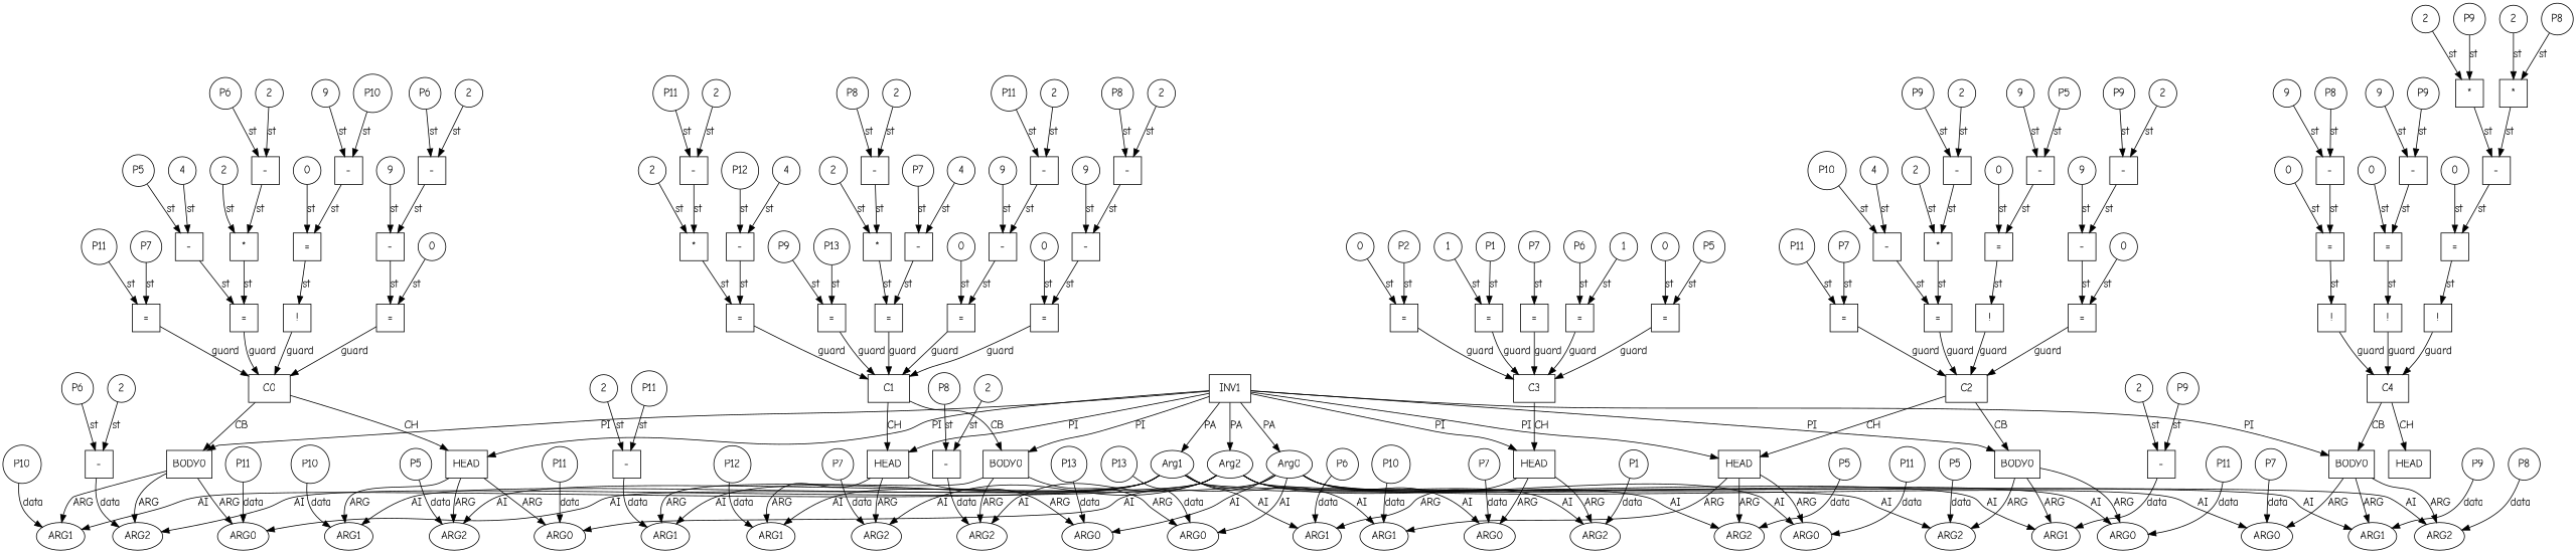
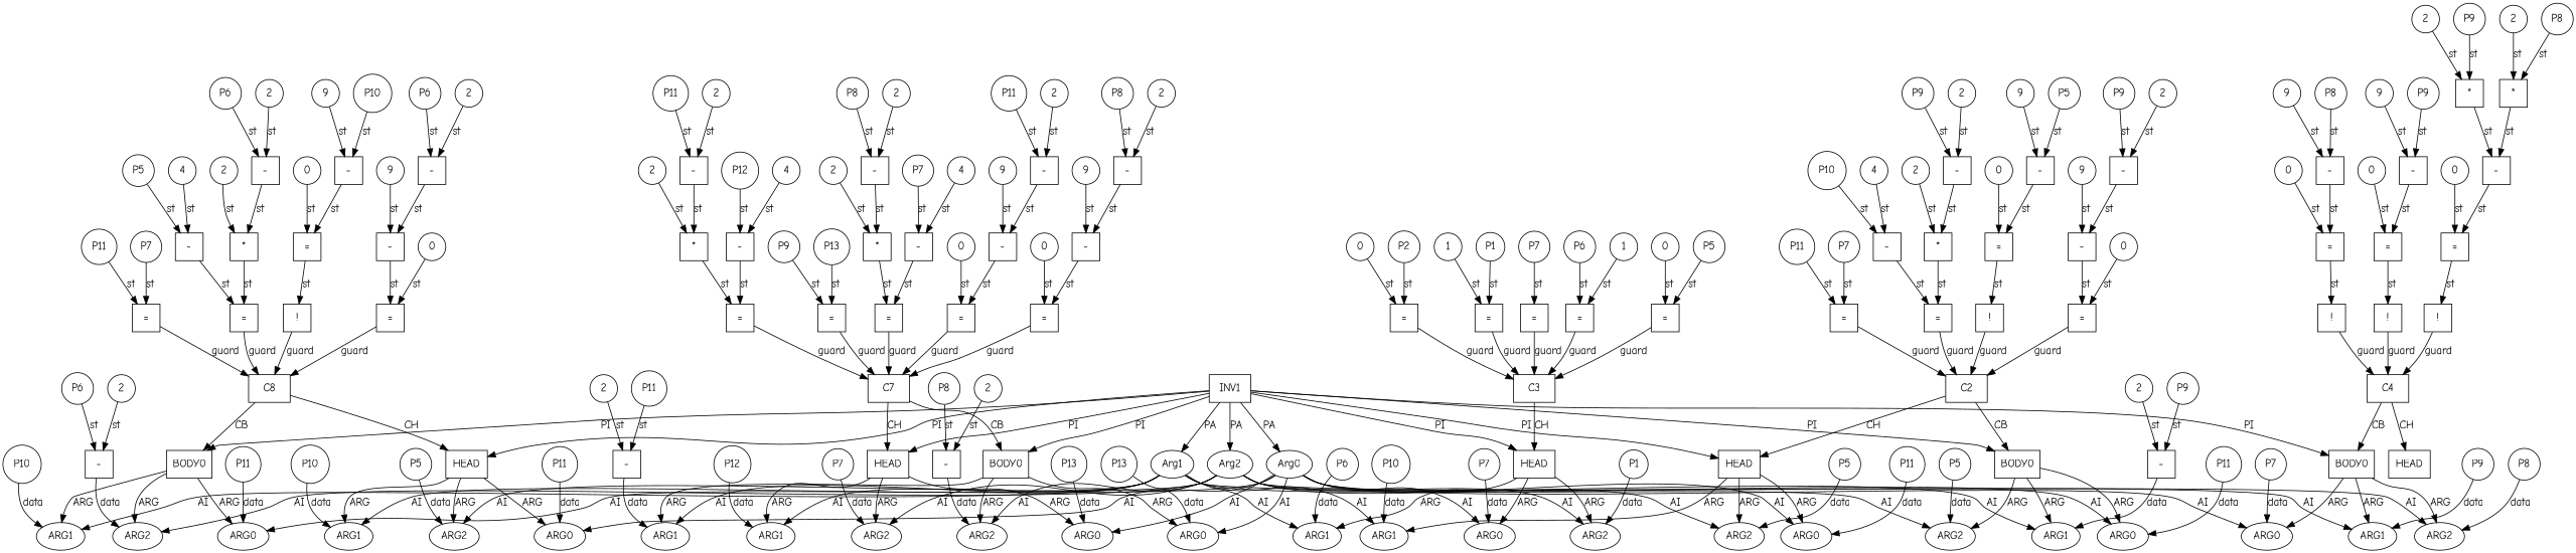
  digraph {
    fontname="Comic Neue"
    node [fontname="Comic Neue" shape=circle]
    edge [fontname="Comic Neue"]
    n1 [GNNNodeID=0 label=INV1 nodeName=predicate_0 shape=box]
    n2 [GNNNodeID=1 label=Arg0 nodeName=predicateArgument_0 shape=ellipse]
    n3 [GNNNodeID=2 label=Arg1 nodeName=predicateArgument_1 shape=ellipse]
    n4 [GNNNodeID=3 label=Arg2 nodeName=predicateArgument_2 shape=ellipse]
    n5 [GNNNodeID=31 label=HEAD nodeName=clauseHead_0 shape=box]
    n6 [GNNNodeID=38 label=BODY0 nodeName=clauseBody_0 shape=box]
    n7 [GNNNodeID=83 label=HEAD nodeName=clauseHead_1 shape=box]
    n8 [GNNNodeID=90 label=BODY0 nodeName=clauseBody_1 shape=box]
    n9 [GNNNodeID=127 label=HEAD nodeName=clauseHead_2 shape=box]
    n10 [GNNNodeID=134 label=BODY0 nodeName=clauseBody_2 shape=box]
    n11 [GNNNodeID=159 label=HEAD nodeName=clauseHead_3 shape=box]
    n12 [GNNNodeID=190 label=BODY0 nodeName=clauseBody_3 shape=box]
    n13 [GNNNodeID=32 label=ARG0 nodeName=clauseArgument_0 shape=ellipse]
    n14 [GNNNodeID=39 label=ARG0 nodeName=clauseArgument_3 shape=ellipse]
    n15 [GNNNodeID=84 label=ARG0 nodeName=clauseArgument_6 shape=ellipse]
    n16 [GNNNodeID=91 label=ARG0 nodeName=clauseArgument_9 shape=ellipse]
    n17 [GNNNodeID=128 label=ARG0 nodeName=clauseArgument_12 shape=ellipse]
    n18 [GNNNodeID=135 label=ARG0 nodeName=clauseArgument_15 shape=ellipse]
    n19 [GNNNodeID=160 label=ARG0 nodeName=clauseArgument_18 shape=ellipse]
    n20 [GNNNodeID=191 label=ARG0 nodeName=clauseArgument_21 shape=ellipse]
    n21 [GNNNodeID=34 label=ARG1 nodeName=clauseArgument_1 shape=ellipse]
    n22 [GNNNodeID=41 label=ARG1 nodeName=clauseArgument_4 shape=ellipse]
    n23 [GNNNodeID=86 label=ARG1 nodeName=clauseArgument_7 shape=ellipse]
    n24 [GNNNodeID=93 label=ARG1 nodeName=clauseArgument_10 shape=ellipse]
    n25 [GNNNodeID=130 label=ARG1 nodeName=clauseArgument_13 shape=ellipse]
    n26 [GNNNodeID=137 label=ARG1 nodeName=clauseArgument_16 shape=ellipse]
    n27 [GNNNodeID=162 label=ARG1 nodeName=clauseArgument_19 shape=ellipse]
    n28 [GNNNodeID=193 label=ARG1 nodeName=clauseArgument_22 shape=ellipse]
    n29 [GNNNodeID=36 label=ARG2 nodeName=clauseArgument_2 shape=ellipse]
    n30 [GNNNodeID=43 label=ARG2 nodeName=clauseArgument_5 shape=ellipse]
    n31 [GNNNodeID=88 label=ARG2 nodeName=clauseArgument_8 shape=ellipse]
    n32 [GNNNodeID=97 label=ARG2 nodeName=clauseArgument_11 shape=ellipse]
    n33 [GNNNodeID=132 label=ARG2 nodeName=clauseArgument_14 shape=ellipse]
    n34 [GNNNodeID=141 label=ARG2 nodeName=clauseArgument_17 shape=ellipse]
    n35 [GNNNodeID=164 label=ARG2 nodeName=clauseArgument_20 shape=ellipse]
    n36 [GNNNodeID=195 label=ARG2 nodeName=clauseArgument_23 shape=ellipse]
    n37 [GNNNodeID=189 label=HEAD nodeName=clauseHead_4 shape=box]
-   n38 [GNNNodeID=5 label=C0 nodeName=clause_0 shape=box]
+   n38 [GNNNodeID=5 label=C8 nodeName=clause_0 shape=box]
    n39 [GNNNodeID=6 label="=" nodeName="=_6" shape=square]
    n40 [GNNNodeID=7 label="*" nodeName="*_7" shape=square]
    n41 [GNNNodeID=8 label=2 nodeName="2_8"]
    n42 [GNNNodeID=9 label="-" nodeName="-_9" shape=square]
    n43 [GNNNodeID=10 label=P6 nodeName=P6_10]
    n44 [GNNNodeID=11 label=2 nodeName="2_11"]
    n45 [GNNNodeID=12 label="-" nodeName="-_12" shape=square]
    n46 [GNNNodeID=13 label=P5 nodeName=P5_13]
    n47 [GNNNodeID=14 label=4 nodeName="4_14"]
    n48 [GNNNodeID=15 label="!" nodeName="!_15" shape=square]
    n49 [GNNNodeID=16 label="=" nodeName=">=_16" shape=square]
    n50 [GNNNodeID=17 label=0 nodeName="0_17"]
    n51 [GNNNodeID=18 label="-" nodeName="-_18" shape=square]
    n52 [GNNNodeID=19 label=9 nodeName="9_19"]
    n53 [GNNNodeID=20 label=P10 nodeName=P10_20]
    n54 [GNNNodeID=21 label="=" nodeName=">=_21" shape=square]
    n55 [GNNNodeID=22 label=0 nodeName="0_22"]
    n56 [GNNNodeID=23 label="-" nodeName="-_23" shape=square]
    n57 [GNNNodeID=24 label=9 nodeName="9_24"]
    n58 [GNNNodeID=25 label="-" nodeName="-_25" shape=square]
    n59 [GNNNodeID=26 label=P6 nodeName=P6_26]
    n60 [GNNNodeID=27 label=2 nodeName="2_27"]
    n61 [GNNNodeID=28 label="=" nodeName="=_28" shape=square]
    n62 [GNNNodeID=29 label=P7 nodeName=P7_29]
    n63 [GNNNodeID=30 label=P11 nodeName=P11_30]
    n64 [GNNNodeID=33 label=P11 nodeName=P11_33]
    n65 [GNNNodeID=35 label=P10 nodeName=P10_35]
    n66 [GNNNodeID=37 label=P5 nodeName=P5_37]
    n67 [GNNNodeID=40 label=P11 nodeName=P11_40]
    n68 [GNNNodeID=42 label=P10 nodeName=P10_42]
    n69 [GNNNodeID=44 label="-" nodeName="-_44" shape=square]
    n70 [GNNNodeID=45 label=P6 nodeName=P6_45]
    n71 [GNNNodeID=46 label=2 nodeName="2_46"]
-   n72 [GNNNodeID=47 label=C1 nodeName=clause_1 shape=box]
+   n72 [GNNNodeID=47 label=C7 nodeName=clause_1 shape=box]
    n73 [GNNNodeID=48 label="=" nodeName="=_48" shape=square]
    n74 [GNNNodeID=49 label="*" nodeName="*_49" shape=square]
    n75 [GNNNodeID=50 label=2 nodeName="2_50"]
    n76 [GNNNodeID=51 label="-" nodeName="-_51" shape=square]
    n77 [GNNNodeID=52 label=P8 nodeName=P8_52]
    n78 [GNNNodeID=53 label=2 nodeName="2_53"]
    n79 [GNNNodeID=54 label="-" nodeName="-_54" shape=square]
    n80 [GNNNodeID=55 label=P7 nodeName=P7_55]
    n81 [GNNNodeID=56 label=4 nodeName="4_56"]
    n82 [GNNNodeID=57 label="=" nodeName=">=_57" shape=square]
    n83 [GNNNodeID=58 label=0 nodeName="0_58"]
    n84 [GNNNodeID=59 label="-" nodeName="-_59" shape=square]
    n85 [GNNNodeID=60 label=9 nodeName="9_60"]
    n86 [GNNNodeID=61 label="-" nodeName="-_61" shape=square]
    n87 [GNNNodeID=62 label=P11 nodeName=P11_62]
    n88 [GNNNodeID=63 label=2 nodeName="2_63"]
    n89 [GNNNodeID=64 label="=" nodeName=">=_64" shape=square]
    n90 [GNNNodeID=65 label=0 nodeName="0_65"]
    n91 [GNNNodeID=66 label="-" nodeName="-_66" shape=square]
    n92 [GNNNodeID=67 label=9 nodeName="9_67"]
    n93 [GNNNodeID=68 label="-" nodeName="-_68" shape=square]
    n94 [GNNNodeID=69 label=P8 nodeName=P8_69]
    n95 [GNNNodeID=70 label=2 nodeName="2_70"]
    n96 [GNNNodeID=71 label="=" nodeName="=_71" shape=square]
    n97 [GNNNodeID=72 label="*" nodeName="*_72" shape=square]
    n98 [GNNNodeID=73 label=2 nodeName="2_73"]
    n99 [GNNNodeID=74 label="-" nodeName="-_74" shape=square]
    n100 [GNNNodeID=75 label=P11 nodeName=P11_75]
    n101 [GNNNodeID=76 label=2 nodeName="2_76"]
    n102 [GNNNodeID=77 label="-" nodeName="-_77" shape=square]
    n103 [GNNNodeID=78 label=P12 nodeName=P12_78]
    n104 [GNNNodeID=79 label=4 nodeName="4_79"]
    n105 [GNNNodeID=80 label="=" nodeName="=_80" shape=square]
    n106 [GNNNodeID=81 label=P9 nodeName=P9_81]
    n107 [GNNNodeID=82 label=P13 nodeName=P13_82]
    n108 [GNNNodeID=85 label=P13 nodeName=P13_85]
    n109 [GNNNodeID=87 label=P12 nodeName=P12_87]
    n110 [GNNNodeID=89 label=P7 nodeName=P7_89]
    n111 [GNNNodeID=92 label=P13 nodeName=P13_92]
    n112 [GNNNodeID=94 label="-" nodeName="-_94" shape=square]
    n113 [GNNNodeID=95 label=P11 nodeName=P11_95]
    n114 [GNNNodeID=96 label=2 nodeName="2_96"]
    n115 [GNNNodeID=98 label="-" nodeName="-_98" shape=square]
    n116 [GNNNodeID=99 label=P8 nodeName=P8_99]
    n117 [GNNNodeID=100 label=2 nodeName="2_100"]
    n118 [GNNNodeID=101 label=C2 nodeName=clause_2 shape=box]
    n119 [GNNNodeID=102 label="=" nodeName="=_102" shape=square]
    n120 [GNNNodeID=103 label="*" nodeName="*_103" shape=square]
    n121 [GNNNodeID=104 label=2 nodeName="2_104"]
    n122 [GNNNodeID=105 label="-" nodeName="-_105" shape=square]
    n123 [GNNNodeID=106 label=P9 nodeName=P9_106]
    n124 [GNNNodeID=107 label=2 nodeName="2_107"]
    n125 [GNNNodeID=108 label="-" nodeName="-_108" shape=square]
    n126 [GNNNodeID=109 label=P10 nodeName=P10_109]
    n127 [GNNNodeID=110 label=4 nodeName="4_110"]
    n128 [GNNNodeID=111 label="!" nodeName="!_111" shape=square]
    n129 [GNNNodeID=112 label="=" nodeName=">=_112" shape=square]
    n130 [GNNNodeID=113 label=0 nodeName="0_113"]
    n131 [GNNNodeID=114 label="-" nodeName="-_114" shape=square]
    n132 [GNNNodeID=115 label=9 nodeName="9_115"]
    n133 [GNNNodeID=116 label=P5 nodeName=P5_116]
    n134 [GNNNodeID=117 label="=" nodeName=">=_117" shape=square]
    n135 [GNNNodeID=118 label=0 nodeName="0_118"]
    n136 [GNNNodeID=119 label="-" nodeName="-_119" shape=square]
    n137 [GNNNodeID=120 label=9 nodeName="9_120"]
    n138 [GNNNodeID=121 label="-" nodeName="-_121" shape=square]
    n139 [GNNNodeID=122 label=P9 nodeName=P9_122]
    n140 [GNNNodeID=123 label=2 nodeName="2_123"]
    n141 [GNNNodeID=124 label="=" nodeName="=_124" shape=square]
    n142 [GNNNodeID=125 label=P7 nodeName=P7_125]
    n143 [GNNNodeID=126 label=P11 nodeName=P11_126]
    n144 [GNNNodeID=129 label=P11 nodeName=P11_129]
    n145 [GNNNodeID=131 label=P10 nodeName=P10_131]
    n146 [GNNNodeID=133 label=P5 nodeName=P5_133]
    n147 [GNNNodeID=136 label=P11 nodeName=P11_136]
    n148 [GNNNodeID=138 label="-" nodeName="-_138" shape=square]
    n149 [GNNNodeID=139 label=P9 nodeName=P9_139]
    n150 [GNNNodeID=140 label=2 nodeName="2_140"]
    n151 [GNNNodeID=142 label=P5 nodeName=P5_142]
    n152 [GNNNodeID=143 label=C3 nodeName=clause_3 shape=box]
    n153 [GNNNodeID=144 label="=" nodeName="=_144" shape=square]
    n154 [GNNNodeID=145 label=P1 nodeName=P1_145]
    n155 [GNNNodeID=146 label=1 nodeName="1_146"]
    n156 [GNNNodeID=147 label="=" nodeName="=_147" shape=square]
    n157 [GNNNodeID=148 label=P7 nodeName=P7_148]
    n158 [GNNNodeID=150 label="=" nodeName="=_150" shape=square]
    n159 [GNNNodeID=151 label=P6 nodeName=P6_151]
    n160 [GNNNodeID=152 label=1 nodeName="1_152"]
    n161 [GNNNodeID=153 label="=" nodeName="=_153" shape=square]
    n162 [GNNNodeID=154 label=0 nodeName="0_154"]
    n163 [GNNNodeID=155 label=P5 nodeName=P5_155]
    n164 [GNNNodeID=156 label="=" nodeName="=_156" shape=square]
    n165 [GNNNodeID=157 label=0 nodeName="0_157"]
    n166 [GNNNodeID=158 label=P2 nodeName=P2_158]
    n167 [GNNNodeID=161 label=P7 nodeName=P7_161]
    n168 [GNNNodeID=163 label=P6 nodeName=P6_163]
    n169 [GNNNodeID=165 label=P1 nodeName=P1_165]
    n170 [GNNNodeID=166 label=C4 nodeName=clause_4 shape=box]
    n171 [GNNNodeID=167 label="!" nodeName="!_167" shape=square]
    n172 [GNNNodeID=168 label="=" nodeName=">=_168" shape=square]
    n173 [GNNNodeID=169 label=0 nodeName="0_169"]
    n174 [GNNNodeID=170 label="-" nodeName="-_170" shape=square]
    n175 [GNNNodeID=171 label=9 nodeName="9_171"]
    n176 [GNNNodeID=172 label=P8 nodeName=P8_172]
    n177 [GNNNodeID=173 label="!" nodeName="!_173" shape=square]
    n178 [GNNNodeID=174 label="=" nodeName=">=_174" shape=square]
    n179 [GNNNodeID=175 label=0 nodeName="0_175"]
    n180 [GNNNodeID=176 label="-" nodeName="-_176" shape=square]
    n181 [GNNNodeID=177 label=9 nodeName="9_177"]
    n182 [GNNNodeID=178 label=P9 nodeName=P9_178]
    n183 [GNNNodeID=179 label="!" nodeName="!_179" shape=square]
    n184 [GNNNodeID=180 label="=" nodeName="=_180" shape=square]
    n185 [GNNNodeID=181 label=0 nodeName="0_181"]
    n186 [GNNNodeID=182 label="-" nodeName="-_182" shape=square]
    n187 [GNNNodeID=183 label="*" nodeName="*_183" shape=square]
    n188 [GNNNodeID=184 label=2 nodeName="2_184"]
    n189 [GNNNodeID=185 label=P9 nodeName=P9_185]
    n190 [GNNNodeID=186 label="*" nodeName="*_186" shape=square]
    n191 [GNNNodeID=187 label=2 nodeName="2_187"]
    n192 [GNNNodeID=188 label=P8 nodeName=P8_188]
    n193 [GNNNodeID=192 label=P7 nodeName=P7_192]
    n194 [GNNNodeID=194 label=P9 nodeName=P9_194]
    n195 [GNNNodeID=196 label=P8 nodeName=P8_196]
    n1 -> n2 [label=PA]
    n1 -> n3 [label=PA]
    n1 -> n4 [label=PA]
    n1 -> n5 [label=PI]
    n1 -> n6 [label=PI]
    n1 -> n7 [label=PI]
    n1 -> n8 [label=PI]
    n1 -> n9 [label=PI]
    n1 -> n10 [label=PI]
    n1 -> n11 [label=PI]
    n1 -> n12 [label=PI]
    n2 -> n13 [label=AI]
    n2 -> n14 [label=AI]
    n2 -> n15 [label=AI]
    n2 -> n16 [label=AI]
    n2 -> n17 [label=AI]
    n2 -> n18 [label=AI]
    n2 -> n19 [label=AI]
    n2 -> n20 [label=AI]
    n3 -> n21 [label=AI]
    n3 -> n22 [label=AI]
    n3 -> n23 [label=AI]
    n3 -> n24 [label=AI]
    n3 -> n25 [label=AI]
    n3 -> n26 [label=AI]
    n3 -> n27 [label=AI]
    n3 -> n28 [label=AI]
    n4 -> n29 [label=AI]
    n4 -> n30 [label=AI]
    n4 -> n31 [label=AI]
    n4 -> n32 [label=AI]
    n4 -> n33 [label=AI]
    n4 -> n34 [label=AI]
    n4 -> n35 [label=AI]
    n4 -> n36 [label=AI]
    n5 -> n13 [label=ARG]
    n5 -> n21 [label=ARG]
    n5 -> n29 [label=ARG]
    n6 -> n14 [label=ARG]
    n6 -> n22 [label=ARG]
    n6 -> n30 [label=ARG]
    n7 -> n15 [label=ARG]
    n7 -> n23 [label=ARG]
    n7 -> n31 [label=ARG]
    n8 -> n16 [label=ARG]
    n8 -> n24 [label=ARG]
    n8 -> n32 [label=ARG]
    n9 -> n17 [label=ARG]
    n9 -> n25 [label=ARG]
    n9 -> n33 [label=ARG]
    n10 -> n18 [label=ARG]
    n10 -> n26 [label=ARG]
    n10 -> n34 [label=ARG]
    n11 -> n19 [label=ARG]
    n11 -> n27 [label=ARG]
    n11 -> n35 [label=ARG]
    n12 -> n20 [label=ARG]
    n12 -> n28 [label=ARG]
    n12 -> n36 [label=ARG]
    n38 -> n5 [label=CH]
    n38 -> n6 [label=CB]
    n39 -> n38 [label=guard]
    n40 -> n39 [label=st]
    n41 -> n40 [label=st]
    n42 -> n40 [label=st]
    n43 -> n42 [label=st]
    n44 -> n42 [label=st]
    n45 -> n39 [label=st]
    n46 -> n45 [label=st]
    n47 -> n45 [label=st]
    n48 -> n38 [label=guard]
    n49 -> n48 [label=st]
    n50 -> n49 [label=st]
    n51 -> n49 [label=st]
    n52 -> n51 [label=st]
    n53 -> n51 [label=st]
    n54 -> n38 [label=guard]
    n55 -> n54 [label=st]
    n56 -> n54 [label=st]
    n57 -> n56 [label=st]
    n58 -> n56 [label=st]
    n59 -> n58 [label=st]
    n60 -> n58 [label=st]
    n61 -> n38 [label=guard]
    n62 -> n61 [label=st]
    n63 -> n61 [label=st]
    n64 -> n13 [label=data]
    n65 -> n21 [label=data]
    n66 -> n29 [label=data]
    n67 -> n14 [label=data]
    n68 -> n22 [label=data]
    n69 -> n30 [label=data]
    n70 -> n69 [label=st]
    n71 -> n69 [label=st]
    n72 -> n7 [label=CH]
    n72 -> n8 [label=CB]
    n73 -> n72 [label=guard]
    n74 -> n73 [label=st]
    n75 -> n74 [label=st]
    n76 -> n74 [label=st]
    n77 -> n76 [label=st]
    n78 -> n76 [label=st]
    n79 -> n73 [label=st]
    n80 -> n79 [label=st]
    n81 -> n79 [label=st]
    n82 -> n72 [label=guard]
    n83 -> n82 [label=st]
    n84 -> n82 [label=st]
    n85 -> n84 [label=st]
    n86 -> n84 [label=st]
    n87 -> n86 [label=st]
    n88 -> n86 [label=st]
    n89 -> n72 [label=guard]
    n90 -> n89 [label=st]
    n91 -> n89 [label=st]
    n92 -> n91 [label=st]
    n93 -> n91 [label=st]
    n94 -> n93 [label=st]
    n95 -> n93 [label=st]
    n96 -> n72 [label=guard]
    n97 -> n96 [label=st]
    n98 -> n97 [label=st]
    n99 -> n97 [label=st]
    n100 -> n99 [label=st]
    n101 -> n99 [label=st]
    n102 -> n96 [label=st]
    n103 -> n102 [label=st]
    n104 -> n102 [label=st]
    n105 -> n72 [label=guard]
    n106 -> n105 [label=st]
    n107 -> n105 [label=st]
    n108 -> n15 [label=data]
    n109 -> n23 [label=data]
    n110 -> n31 [label=data]
    n111 -> n16 [label=data]
    n112 -> n24 [label=data]
    n113 -> n112 [label=st]
    n114 -> n112 [label=st]
    n115 -> n32 [label=data]
    n116 -> n115 [label=st]
    n117 -> n115 [label=st]
    n118 -> n9 [label=CH]
    n118 -> n10 [label=CB]
    n119 -> n118 [label=guard]
    n120 -> n119 [label=st]
    n121 -> n120 [label=st]
    n122 -> n120 [label=st]
    n123 -> n122 [label=st]
    n124 -> n122 [label=st]
    n125 -> n119 [label=st]
    n126 -> n125 [label=st]
    n127 -> n125 [label=st]
    n128 -> n118 [label=guard]
    n129 -> n128 [label=st]
    n130 -> n129 [label=st]
    n131 -> n129 [label=st]
    n132 -> n131 [label=st]
    n133 -> n131 [label=st]
    n134 -> n118 [label=guard]
    n135 -> n134 [label=st]
    n136 -> n134 [label=st]
    n137 -> n136 [label=st]
    n138 -> n136 [label=st]
    n139 -> n138 [label=st]
    n140 -> n138 [label=st]
    n141 -> n118 [label=guard]
    n142 -> n141 [label=st]
    n143 -> n141 [label=st]
    n144 -> n17 [label=data]
    n145 -> n25 [label=data]
    n146 -> n33 [label=data]
    n147 -> n18 [label=data]
    n148 -> n26 [label=data]
    n149 -> n148 [label=st]
    n150 -> n148 [label=st]
    n151 -> n34 [label=data]
    n152 -> n11 [label=CH]
    n153 -> n152 [label=guard]
    n154 -> n153 [label=st]
    n155 -> n153 [label=st]
    n156 -> n152 [label=guard]
    n157 -> n156 [label=st]
    n158 -> n152 [label=guard]
    n159 -> n158 [label=st]
    n160 -> n158 [label=st]
    n161 -> n152 [label=guard]
    n162 -> n161 [label=st]
    n163 -> n161 [label=st]
    n164 -> n152 [label=guard]
    n165 -> n164 [label=st]
    n166 -> n164 [label=st]
    n167 -> n19 [label=data]
    n168 -> n27 [label=data]
    n169 -> n35 [label=data]
    n170 -> n12 [label=CB]
    n170 -> n37 [label=CH]
    n171 -> n170 [label=guard]
    n172 -> n171 [label=st]
    n173 -> n172 [label=st]
    n174 -> n172 [label=st]
    n175 -> n174 [label=st]
    n176 -> n174 [label=st]
    n177 -> n170 [label=guard]
    n178 -> n177 [label=st]
    n179 -> n178 [label=st]
    n180 -> n178 [label=st]
    n181 -> n180 [label=st]
    n182 -> n180 [label=st]
    n183 -> n170 [label=guard]
    n184 -> n183 [label=st]
    n185 -> n184 [label=st]
    n186 -> n184 [label=st]
    n187 -> n186 [label=st]
    n188 -> n187 [label=st]
    n189 -> n187 [label=st]
    n190 -> n186 [label=st]
    n191 -> n190 [label=st]
    n192 -> n190 [label=st]
    n193 -> n20 [label=data]
    n194 -> n28 [label=data]
    n195 -> n36 [label=data]
  }
